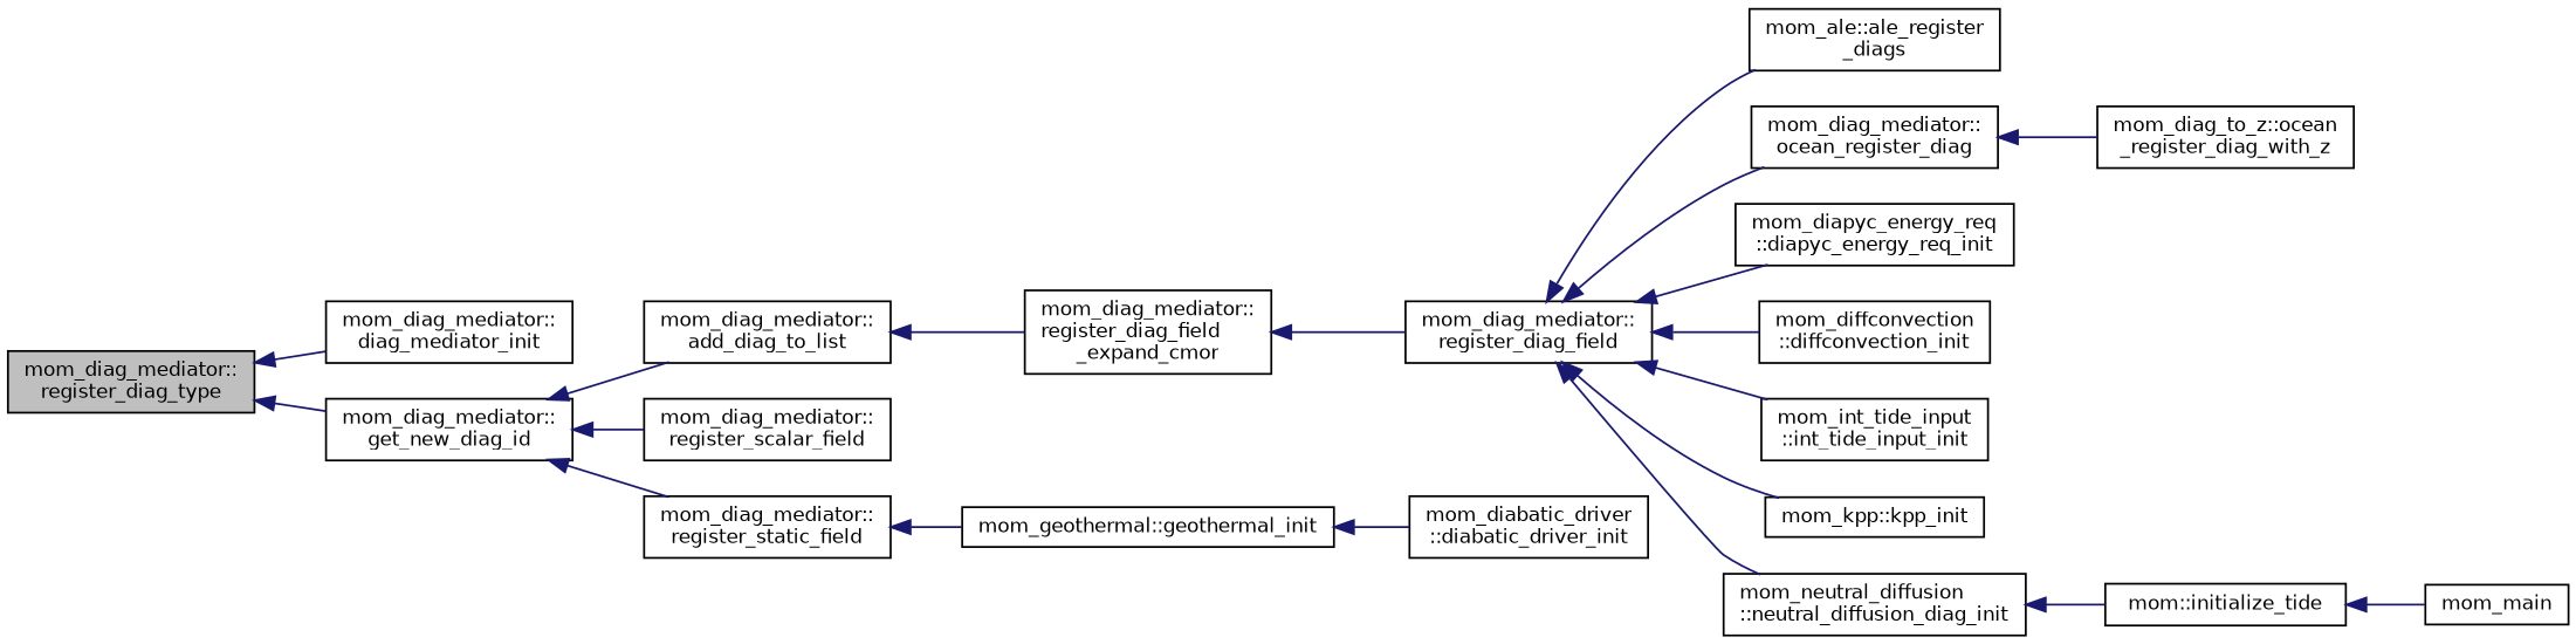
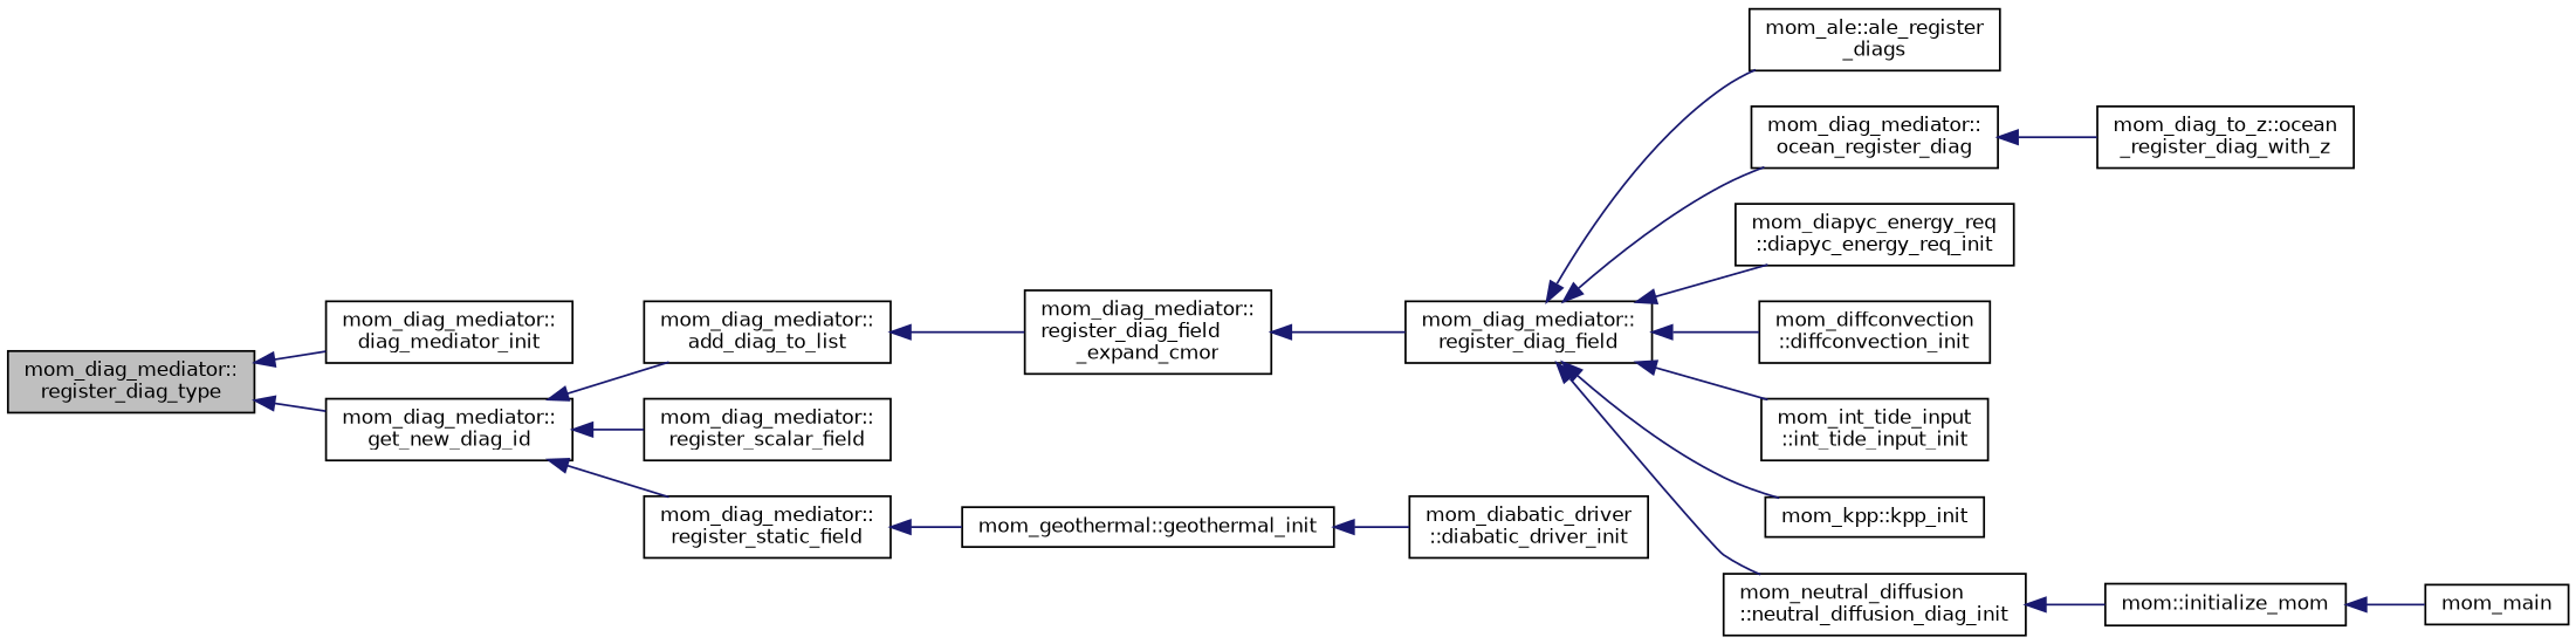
  digraph {
    rankdir=LR
    node [color=black fillcolor=white fontname=Helvetica fontsize=10 shape=record style=filled]
    edge [color=midnightblue dir=back fontname=Helvetica fontsize=10 labelfontname=Helvetica labelfontsize=10 style=solid]
    n1 [fillcolor=grey75 fontcolor=black height=0.2 label="mom_diag_mediator::\lregister_diag_type" width=0.4]
    n2 [height=0.2 label="mom_diag_mediator::\ldiag_mediator_init" width=0.4]
    n3 [height=0.2 label="mom_diag_mediator::\lget_new_diag_id" width=0.4]
    n4 [height=0.2 label="mom_diag_mediator::\ladd_diag_to_list" width=0.4]
    n5 [height=0.2 label="mom_diag_mediator::\lregister_scalar_field" width=0.4]
    n6 [height=0.2 label="mom_diag_mediator::\lregister_static_field" width=0.4]
    n7 [height=0.2 label="mom_diag_mediator::\lregister_diag_field\l_expand_cmor" width=0.4]
    n8 [height=0.2 label="mom_geothermal::geothermal_init" width=0.4]
    n9 [height=0.2 label="mom_diag_mediator::\lregister_diag_field" width=0.4]
    n10 [height=0.2 label="mom_ale::ale_register\l_diags" width=0.4]
    n11 [height=0.2 label="mom_diag_mediator::\locean_register_diag" width=0.4]
    n12 [height=0.2 label="mom_diapyc_energy_req\l::diapyc_energy_req_init" width=0.4]
    n13 [height=0.2 label="mom_diffconvection\l::diffconvection_init" width=0.4]
    n14 [height=0.2 label="mom_int_tide_input\l::int_tide_input_init" width=0.4]
    n15 [height=0.2 label="mom_kpp::kpp_init" width=0.4]
    n16 [height=0.2 label="mom_neutral_diffusion\l::neutral_diffusion_diag_init" width=0.4]
    n17 [height=0.2 label="mom_diag_to_z::ocean\l_register_diag_with_z" width=0.4]
-   n18 [height=0.2 label="mom::initialize_tide" width=0.4]
+   n18 [height=0.2 label="mom::initialize_mom" width=0.4]
    n19 [height=0.2 label=mom_main width=0.4]
    n20 [height=0.2 label="mom_diabatic_driver\l::diabatic_driver_init" width=0.4]
    n1 -> n2
    n1 -> n3
    n3 -> n4
    n3 -> n5
    n3 -> n6
    n4 -> n7
    n6 -> n8
    n7 -> n9
    n8 -> n20
    n9 -> n10
    n9 -> n11
    n9 -> n12
    n9 -> n13
    n9 -> n14
    n9 -> n15
    n9 -> n16
    n11 -> n17
    n16 -> n18
    n18 -> n19
  }
